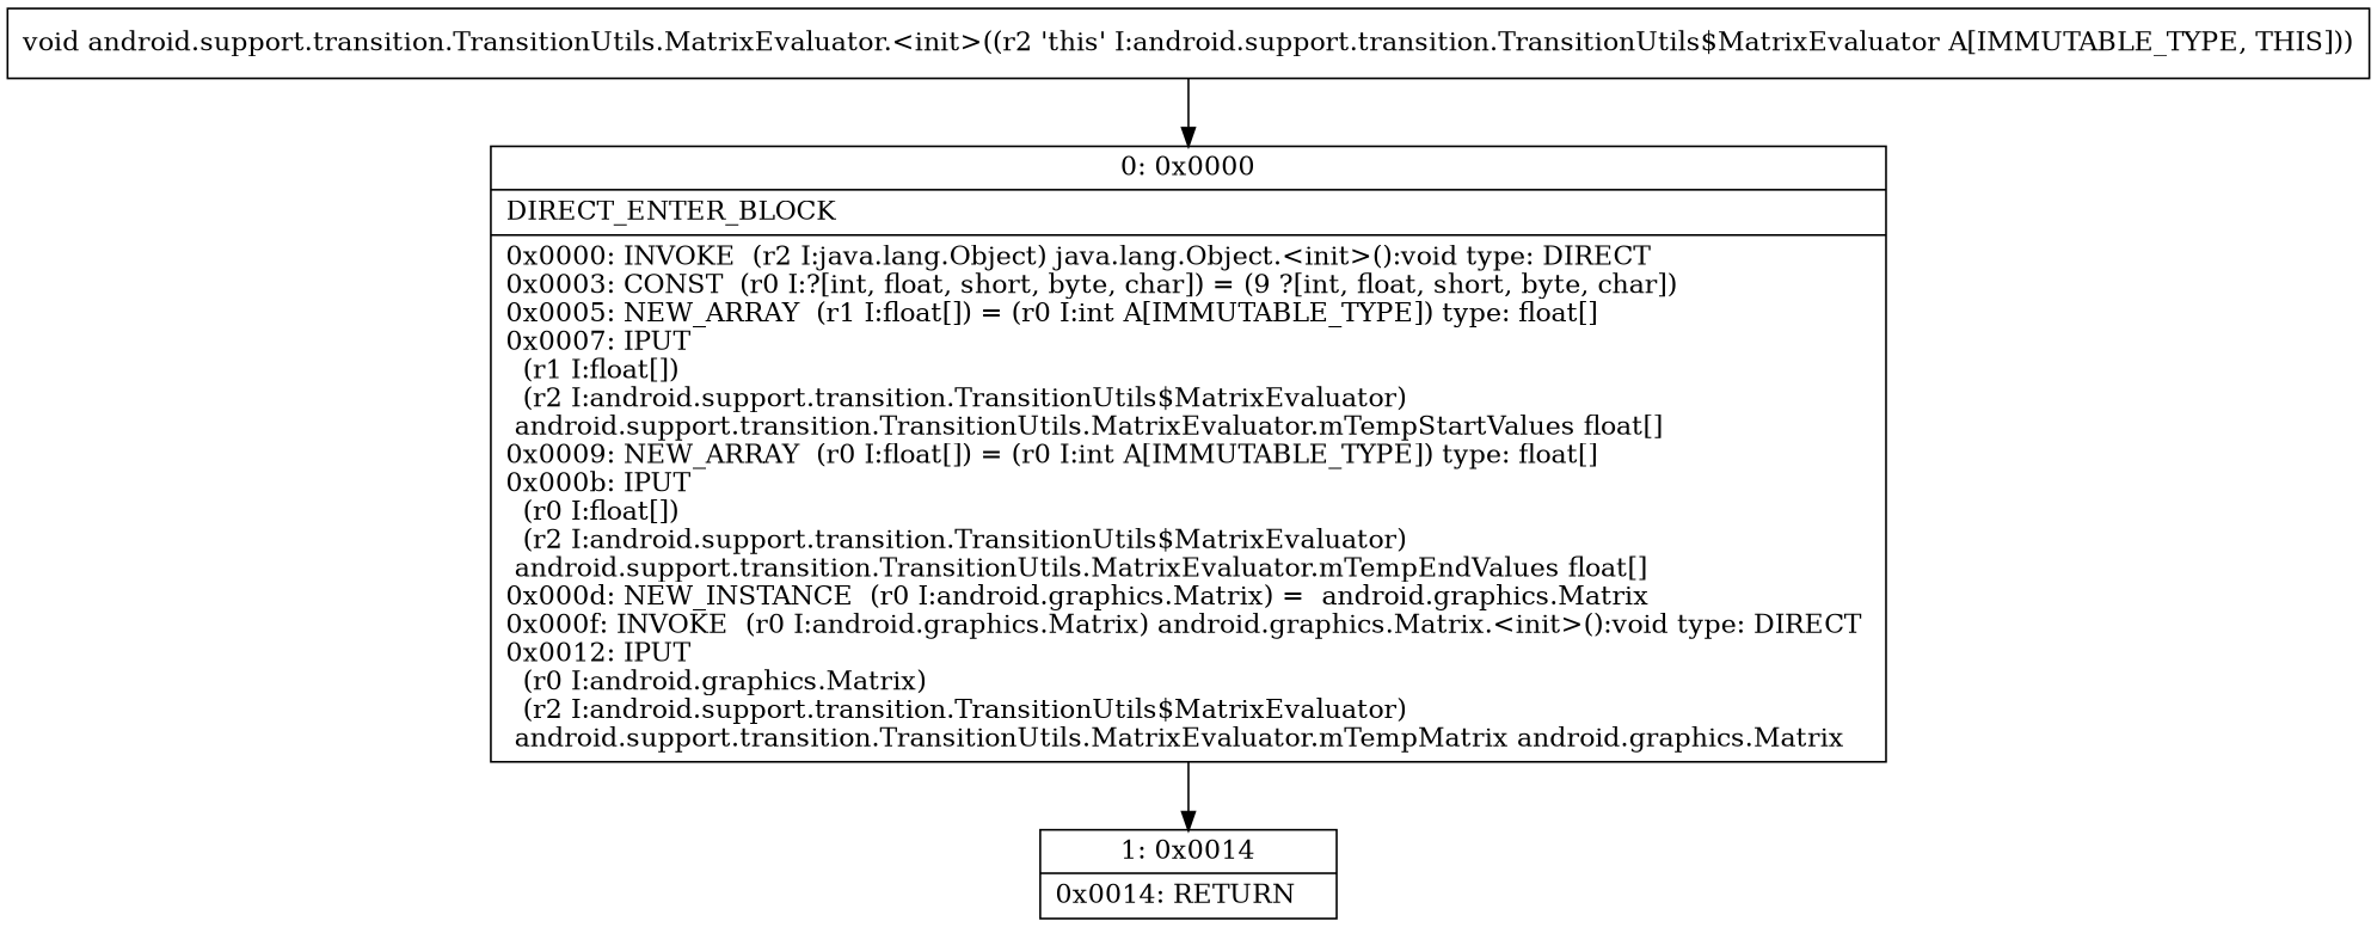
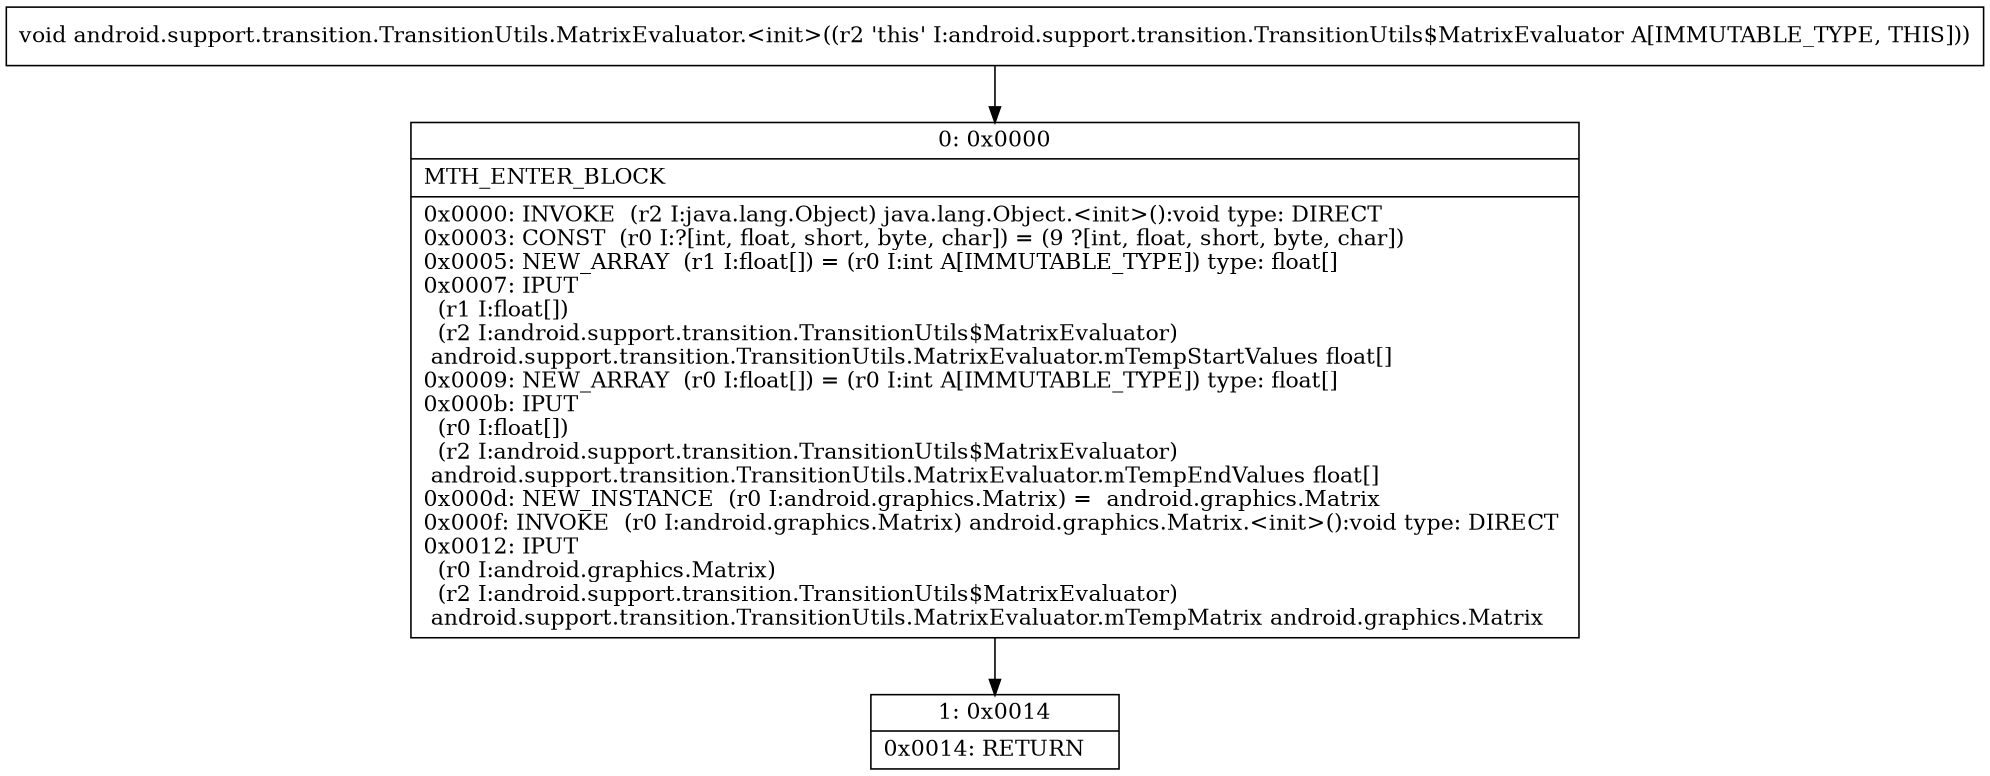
  digraph {
    node [shape=record]
-   n1 [label="{0\:\ 0x0000|DIRECT_ENTER_BLOCK\l|0x0000: INVOKE  (r2 I:java.lang.Object) java.lang.Object.\<init\>():void type: DIRECT \l0x0003: CONST  (r0 I:?[int, float, short, byte, char]) = (9 ?[int, float, short, byte, char]) \l0x0005: NEW_ARRAY  (r1 I:float[]) = (r0 I:int A[IMMUTABLE_TYPE]) type: float[] \l0x0007: IPUT  \l  (r1 I:float[])\l  (r2 I:android.support.transition.TransitionUtils$MatrixEvaluator)\l android.support.transition.TransitionUtils.MatrixEvaluator.mTempStartValues float[] \l0x0009: NEW_ARRAY  (r0 I:float[]) = (r0 I:int A[IMMUTABLE_TYPE]) type: float[] \l0x000b: IPUT  \l  (r0 I:float[])\l  (r2 I:android.support.transition.TransitionUtils$MatrixEvaluator)\l android.support.transition.TransitionUtils.MatrixEvaluator.mTempEndValues float[] \l0x000d: NEW_INSTANCE  (r0 I:android.graphics.Matrix) =  android.graphics.Matrix \l0x000f: INVOKE  (r0 I:android.graphics.Matrix) android.graphics.Matrix.\<init\>():void type: DIRECT \l0x0012: IPUT  \l  (r0 I:android.graphics.Matrix)\l  (r2 I:android.support.transition.TransitionUtils$MatrixEvaluator)\l android.support.transition.TransitionUtils.MatrixEvaluator.mTempMatrix android.graphics.Matrix \l}"]
+   n1 [label="{0\:\ 0x0000|MTH_ENTER_BLOCK\l|0x0000: INVOKE  (r2 I:java.lang.Object) java.lang.Object.\<init\>():void type: DIRECT \l0x0003: CONST  (r0 I:?[int, float, short, byte, char]) = (9 ?[int, float, short, byte, char]) \l0x0005: NEW_ARRAY  (r1 I:float[]) = (r0 I:int A[IMMUTABLE_TYPE]) type: float[] \l0x0007: IPUT  \l  (r1 I:float[])\l  (r2 I:android.support.transition.TransitionUtils$MatrixEvaluator)\l android.support.transition.TransitionUtils.MatrixEvaluator.mTempStartValues float[] \l0x0009: NEW_ARRAY  (r0 I:float[]) = (r0 I:int A[IMMUTABLE_TYPE]) type: float[] \l0x000b: IPUT  \l  (r0 I:float[])\l  (r2 I:android.support.transition.TransitionUtils$MatrixEvaluator)\l android.support.transition.TransitionUtils.MatrixEvaluator.mTempEndValues float[] \l0x000d: NEW_INSTANCE  (r0 I:android.graphics.Matrix) =  android.graphics.Matrix \l0x000f: INVOKE  (r0 I:android.graphics.Matrix) android.graphics.Matrix.\<init\>():void type: DIRECT \l0x0012: IPUT  \l  (r0 I:android.graphics.Matrix)\l  (r2 I:android.support.transition.TransitionUtils$MatrixEvaluator)\l android.support.transition.TransitionUtils.MatrixEvaluator.mTempMatrix android.graphics.Matrix \l}"]
    n2 [label="{1\:\ 0x0014|0x0014: RETURN   \l}"]
    n3 [label="{void android.support.transition.TransitionUtils.MatrixEvaluator.\<init\>((r2 'this' I:android.support.transition.TransitionUtils$MatrixEvaluator A[IMMUTABLE_TYPE, THIS])) }"]
    n1 -> n2
    n3 -> n1
  }
